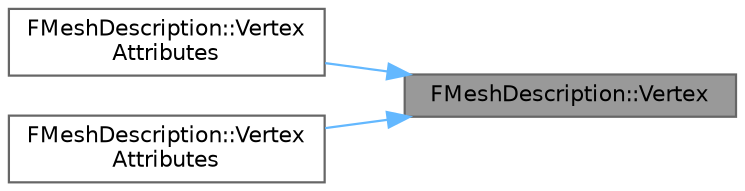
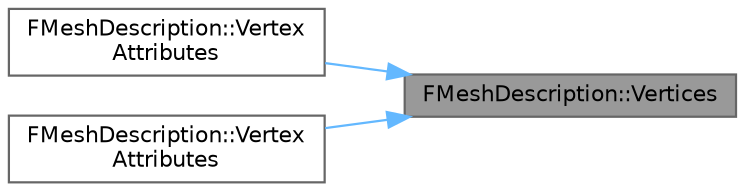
  digraph {
    rankdir=RL
    node [color=grey40 fillcolor=white fontname=Helvetica fontsize=10 shape=box style=filled]
    edge [color=steelblue1 dir=back fontname=Helvetica fontsize=10 labelfontname=Helvetica labelfontsize=10 style=solid]
-   n1 [color=gray40 fillcolor=grey60 fontcolor=black height=0.2 label="FMeshDescription::Vertex" width=0.4]
+   n1 [color=gray40 fillcolor=grey60 fontcolor=black height=0.2 label="FMeshDescription::Vertices" width=0.4]
    n2 [height=0.2 label="FMeshDescription::Vertex\lAttributes" width=0.4]
    n3 [height=0.2 label="FMeshDescription::Vertex\lAttributes" width=0.4]
    n1 -> n2
    n1 -> n3
  }
